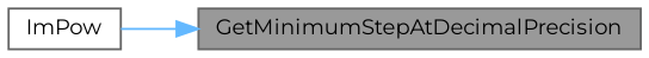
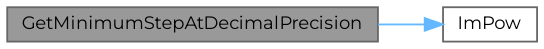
  digraph {
    rankdir=LR
    fontname=Montserrat
    node [fontname=Montserrat fontsize=10 shape=box style=filled]
    n1 [color=gray40 fillcolor=grey60 fontcolor=black height=0.2 label=GetMinimumStepAtDecimalPrecision width=0.4]
    n2 [color=grey40 fillcolor=white height=0.2 label=ImPow width=0.4]
-   n2 -> n1 [color=steelblue1 fontname=Montserrat fontsize=10 labelfontname=Helvetica labelfontsize=10 style=solid]
+   n1 -> n2 [color=steelblue1 fontname=Montserrat fontsize=10 labelfontname=Helvetica labelfontsize=10 style=solid]
  }
